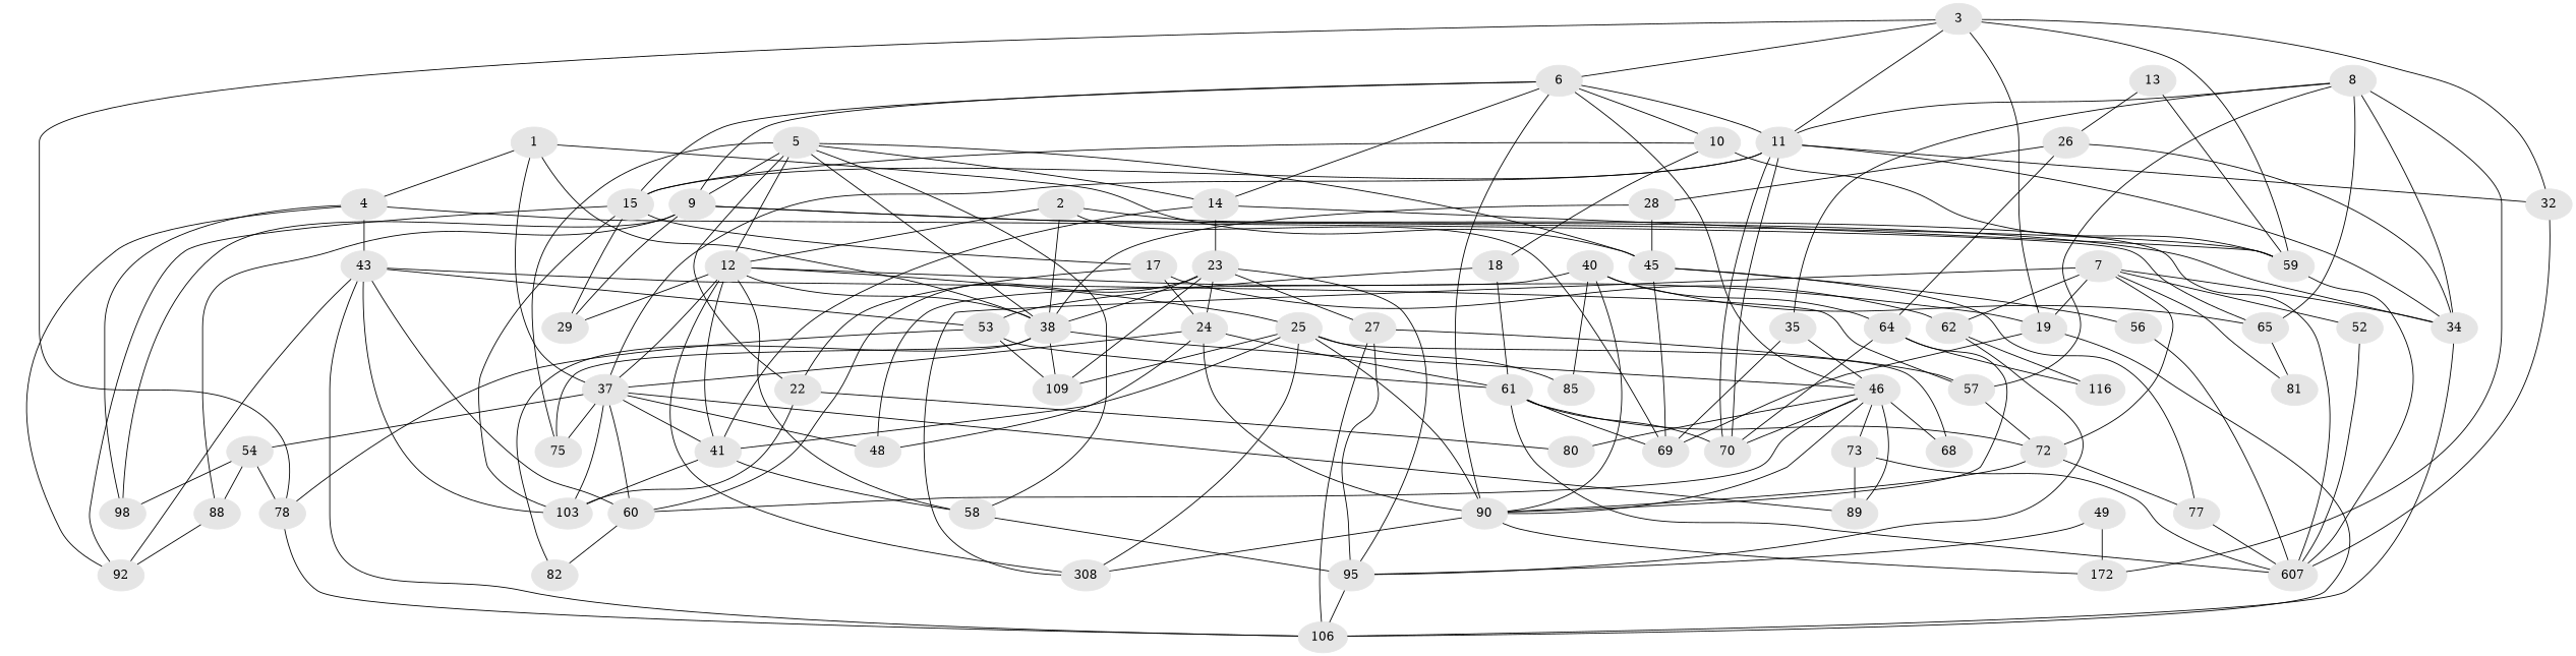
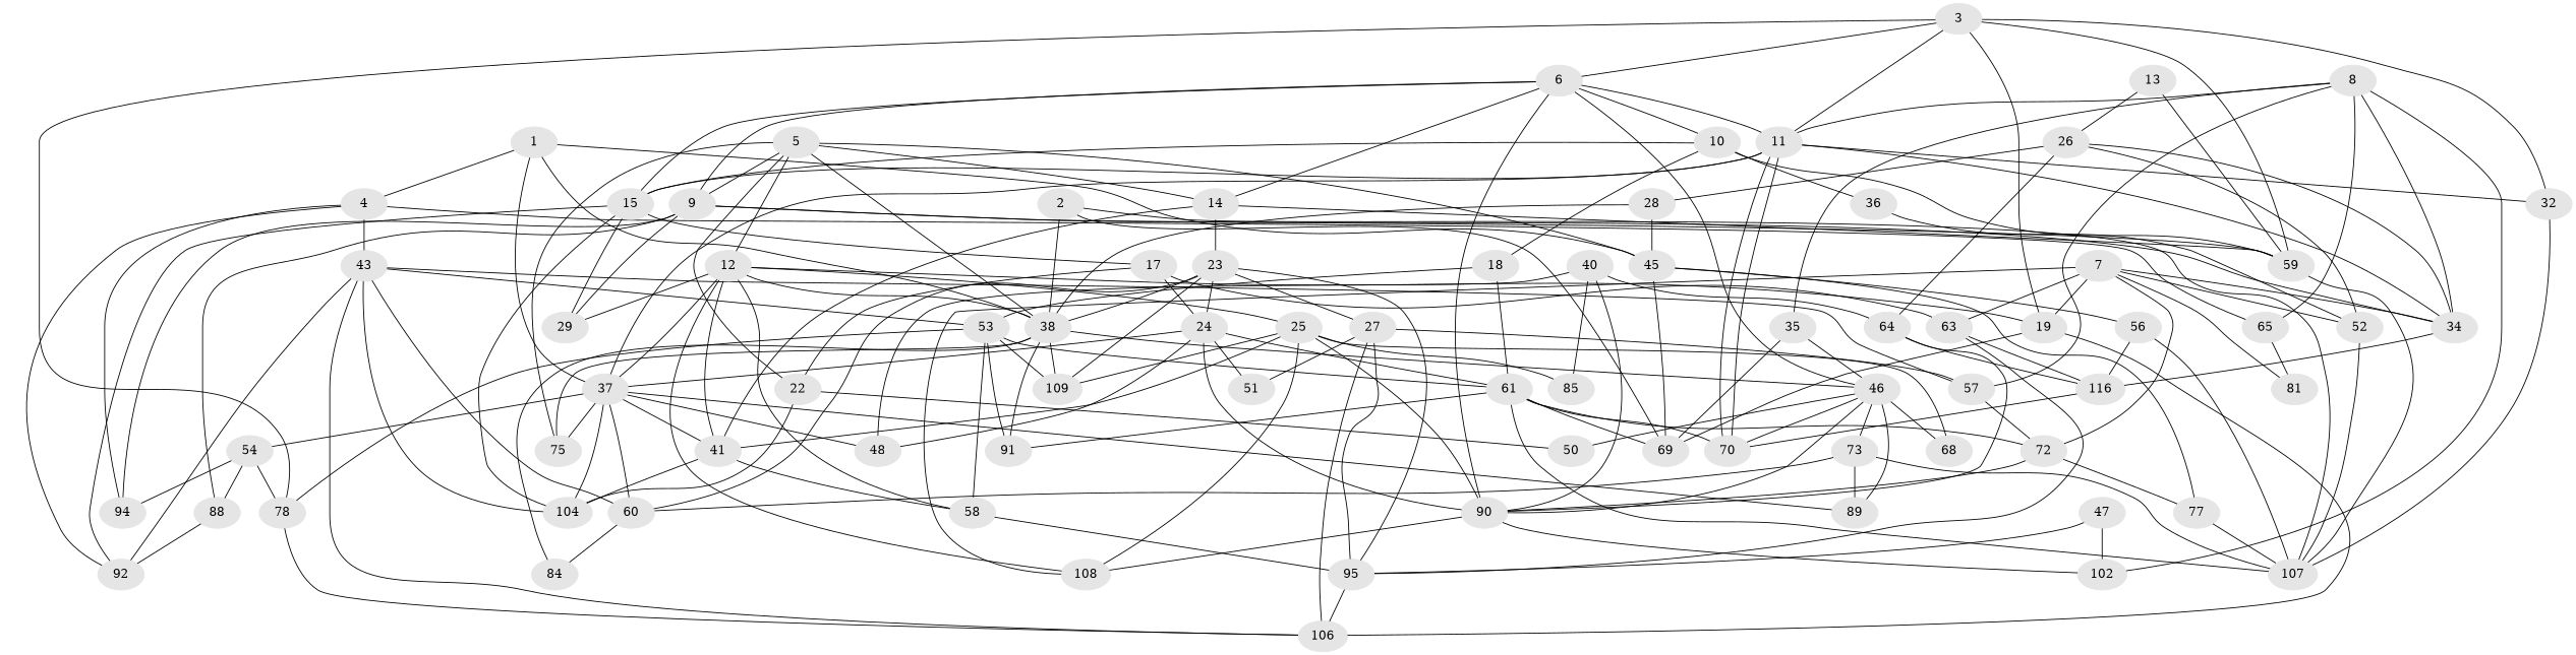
  graph {
    node [color=gray90 style=filled]
    1 [super="+31"]
    4 [super="+20"]
    37 [super="+47"]
    38 [super="+44"]
    45 [super="+63"]
    43 [super="+93"]
    65
    92
-   94 [label=98]
+   94
    54 [super="+120"]
    75
    41 [super="+111"]
-   103 [super="+114"]
+   103 [super="+114" label=104]
    60
    48
    89
    46 [super="+67"]
    109
-   82
+   82 [label=84]
+   91
    69 [super="+101"]
    56
    77
    2 [super="+39"]
    12 [super="+84"]
-   107 [super="+110" label=607]
+   107 [super="+110"]
    19
    58 [super="+100"]
-   108 [label=308]
+   108
    29 [super="+42"]
    25 [super="+121"]
    3 [super="+80"]
    6 [super="+98"]
    11 [super="+16"]
    32
    59 [super="+96"]
    78
    9 [super="+21"]
    14
    10 [super="+106"]
    15 [super="+74"]
    90 [super="+118"]
    34 [super="+115"]
    70 [super="+99"]
    n45 [label=106 super="+117"]
    57
    53 [super="+79"]
    88
    81 [super="+119"]
    5 [super="+30"]
    22
    23 [super="+83"]
-   50 [label=80]
+   50
    95
    18
+   36
    17 [super="+66"]
    68
    73 [super="+87"]
-   102 [label=172]
+   102
    7 [super="+112"]
    52
-   62 [super="+71"]
+   62 [super="+71" label=63]
    72 [super="+113"]
    116
    8 [super="+97"]
    35 [super="+105"]
    61 [super="+76"]
    85
    26 [super="+33"]
    28
    64
    13
    24
    27 [super="+86"]
+   51
    40 [super="+55"]
-   49
+   49 [label=47]
    1 -- 4
    1 -- 37
    1 -- 38
    1 -- 45
    4 -- 43 [weight=2]
    4 -- 65
    4 -- 92
    4 -- 94
    37 -- 54
    37 -- 75
    37 -- 41
    37 -- 103
    37 -- 60
    37 -- 48
    37 -- 89
    38 -- 75
    38 -- 46
    38 -- 109
    38 -- 82
+   38 -- 91
    45 -- 69
    45 -- 56
    45 -- 77
    43 -- 92
    43 -- 103
    43 -- 60
    43 -- n45
    43 -- 57
    43 -- 53
    65 -- 81
    54 -- 94
    54 -- 78
    54 -- 88
    41 -- 103
    41 -- 58
    60 -- 82
-   46 -- 60
+   73 -- 60
    46 -- 89
    46 -- 90
    46 -- 70
    46 -- 50
    46 -- 68
    46 -- 73
    56 -- 107
+   56 -- 116
    77 -- 107
    2 -- 38
    2 -- 69
-   2 -- 12
    2 -- 107
    12 -- 37
    12 -- 38
    12 -- 41
    12 -- 19
    12 -- 58
    12 -- 108
    12 -- 29
    12 -- 25
    19 -- 69
    19 -- n45
    58 -- 95
    25 -- 41
    25 -- 109
    25 -- 108
    25 -- 90
    25 -- 68
    25 -- 85
    3 -- 19
    3 -- 6
    3 -- 11
    3 -- 32
    3 -- 59
    3 -- 78
    6 -- 46
    6 -- 11
    6 -- 9
    6 -- 14
    6 -- 10
    6 -- 15
    6 -- 90
    11 -- 37
    11 -- 32
    11 -- 15
    11 -- 34
    11 -- 70
    11 -- 70
    32 -- 107
    59 -- 107
    78 -- n45
    9 -- 94
    9 -- 29
    9 -- 59
    9 -- 34
    9 -- 88
    14 -- 41
    14 -- 59
    14 -- 23
    10 -- 59
    10 -- 15
    10 -- 18
+   10 -- 36
    15 -- 92
    15 -- 103
    15 -- 29
    15 -- 17
    90 -- 108
    90 -- 102
-   34 -- n45
+   34 -- 116
    57 -- 72
    53 -- 109
+   53 -- 91
    53 -- 78
    53 -- 61
    88 -- 92
    5 -- 38
    5 -- 45
    5 -- 75
    5 -- 12
-   5 -- 58
+   53 -- 58
    5 -- 9
    5 -- 14
    5 -- 22
    22 -- 103
    22 -- 50
    23 -- 38
    23 -- 60
    23 -- 109
    23 -- 95
    23 -- 24
    23 -- 27
    95 -- n45
    18 -- 53
    18 -- 61
+   36 -- 52
    17 -- 22
    17 -- 62 [weight=2]
    17 -- 24
    73 -- 89
    73 -- 107
    7 -- 19
    7 -- 108
    7 -- 34
    7 -- 81
    7 -- 52
    7 -- 62
    7 -- 72
    52 -- 107
    62 -- 95
    62 -- 116
    72 -- 77
    72 -- 90
    8 -- 65
    8 -- 11
    8 -- 34
    8 -- 57
    8 -- 102
    8 -- 35
    35 -- 46
    35 -- 69
+   61 -- 91
    61 -- 69
    61 -- 107
    61 -- 70
    61 -- 72
    26 -- 34
+   26 -- 52
    26 -- 28
    26 -- 64
    28 -- 38
    28 -- 45
    64 -- 90
-   64 -- 70
+   116 -- 70
    64 -- 116
    13 -- 59
    13 -- 26
    24 -- 37
    24 -- 48
    24 -- 90
    24 -- 61
+   24 -- 51
    27 -- n45
    27 -- 57 [weight=2]
    27 -- 95
-   40 -- 65
+   27 -- 51
    40 -- 48
    40 -- 90
    40 -- 85
    40 -- 64
    49 -- 95
    49 -- 102
  }
